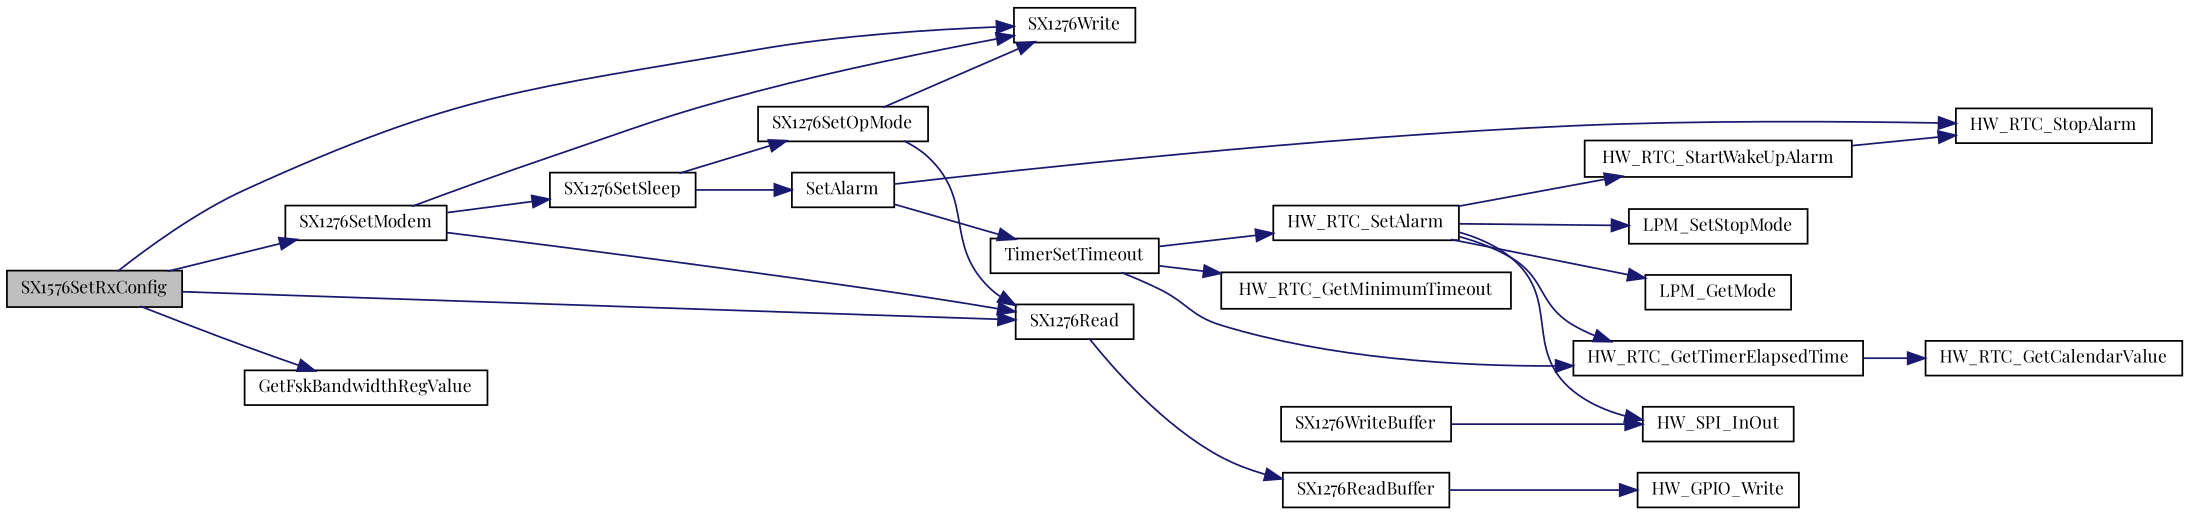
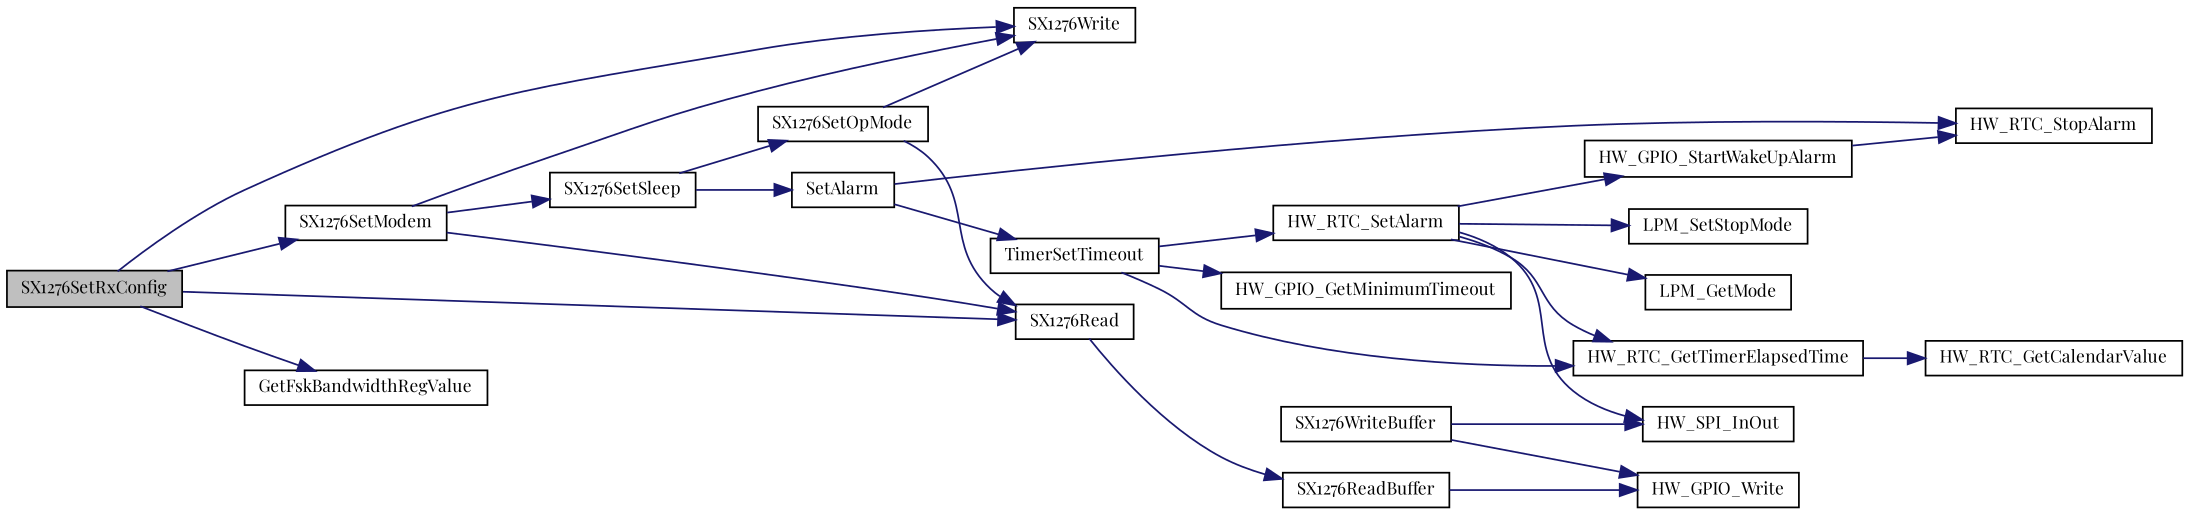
  digraph {
    fontname="Playfair Display"
    rankdir=LR
    node [color=black fillcolor=white fontname="Playfair Display" fontsize=10 shape=record style=filled]
    edge [color=midnightblue fontname="Playfair Display" fontsize=10 labelfontname=Helvetica labelfontsize=10 style=solid]
-   n1 [fillcolor=grey75 fontcolor=black height=0.2 label=SX1576SetRxConfig width=0.4]
+   n1 [fillcolor=grey75 fontcolor=black height=0.2 label=SX1276SetRxConfig width=0.4]
    n2 [height=0.2 label=SX1276SetModem width=0.4]
    n3 [height=0.2 label=SX1276Read width=0.4]
    n4 [height=0.2 label=SX1276Write width=0.4]
    n5 [height=0.2 label=GetFskBandwidthRegValue width=0.4]
    n6 [height=0.2 label=SX1276SetSleep width=0.4]
    n7 [height=0.2 label=SX1276ReadBuffer width=0.4]
    n8 [height=0.2 label=SetAlarm width=0.4]
    n9 [height=0.2 label=SX1276SetOpMode width=0.4]
    n10 [height=0.2 label=HW_GPIO_Write width=0.4]
    n11 [height=0.2 label=HW_SPI_InOut width=0.4]
    n12 [height=0.2 label=TimerSetTimeout width=0.4]
    n13 [height=0.2 label=HW_RTC_StopAlarm width=0.4]
-   n14 [height=0.2 label=HW_RTC_GetMinimumTimeout width=0.4]
+   n14 [height=0.2 label=HW_GPIO_GetMinimumTimeout width=0.4]
    n15 [height=0.2 label=HW_RTC_GetTimerElapsedTime width=0.4]
    n16 [height=0.2 label=HW_RTC_SetAlarm width=0.4]
    n17 [height=0.2 label=HW_RTC_GetCalendarValue width=0.4]
    n18 [height=0.2 label=LPM_SetStopMode width=0.4]
    n19 [height=0.2 label=LPM_GetMode width=0.4]
-   n20 [height=0.2 label=HW_RTC_StartWakeUpAlarm width=0.4]
+   n20 [height=0.2 label=HW_GPIO_StartWakeUpAlarm width=0.4]
    n21 [height=0.2 label=SX1276WriteBuffer width=0.4]
    n1 -> n2
    n1 -> n3
    n1 -> n4
    n1 -> n5
    n2 -> n3
    n2 -> n4
    n2 -> n6
    n3 -> n7
    n6 -> n8
    n6 -> n9
    n7 -> n10
    n8 -> n12
    n8 -> n13
    n9 -> n3
    n9 -> n4
    n12 -> n14
    n12 -> n15
    n12 -> n16
    n15 -> n17
    n16 -> n11
    n16 -> n15
    n16 -> n18
    n16 -> n19
    n16 -> n20
    n20 -> n13
+   n21 -> n10
    n21 -> n11
  }
